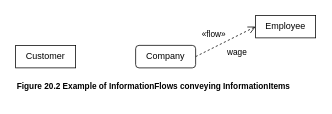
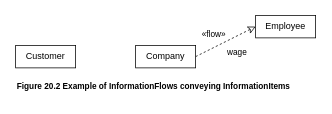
  <mxCell id="0" />
  <mxCell id="1" parent="0" />
  <mxCell id="2" value="Customer" style="whiteSpace=wrap;html=1;" vertex="1" parent="1"><mxGeometry y="60" width="80" height="30" as="geometry" x="20" /></mxCell>
- <mxCell id="3" style="rounded=0;orthogonalLoop=1;jettySize=auto;html=1;entryX=0;entryY=0.5;entryDx=0;entryDy=0;labelBackgroundColor=none;endArrow=open;verticalAlign=bottom;startArrow=none;endFill=0;startFill=0;endSize=8;dashed=1;exitX=1;exitY=0.5;exitDx=0;exitDy=0;" edge="1" parent="1" source="6" target="7"><mxGeometry relative="1" as="geometry" /></mxCell>
+ <mxCell id="3" style="rounded=0;orthogonalLoop=1;jettySize=auto;html=1;entryX=0;entryY=0.5;entryDx=0;entryDy=0;labelBackgroundColor=none;endArrow=classic;verticalAlign=bottom;startArrow=none;endFill=0;startFill=0;endSize=8;dashed=1;exitX=1;exitY=0.5;exitDx=0;exitDy=0;" edge="1" parent="1" source="6" target="7"><mxGeometry relative="1" as="geometry" /></mxCell>
  <mxCell id="4" value="«flow»" style="edgeLabel;html=1;align=center;verticalAlign=middle;resizable=0;points=[];labelBackgroundColor=none;" vertex="1" connectable="0" parent="3"><mxGeometry x="-0.05" relative="1" as="geometry"><mxPoint x="-14" y="-12" as="offset" /></mxGeometry></mxCell>
  <mxCell id="5" value="wage" style="edgeLabel;html=1;align=center;verticalAlign=middle;resizable=0;points=[];fontSize=11;fontFamily=Helvetica;fontColor=default;labelBackgroundColor=none;" vertex="1" connectable="0" parent="3"><mxGeometry x="-0.05" y="-2" relative="1" as="geometry"><mxPoint x="16" y="10" as="offset" /></mxGeometry></mxCell>
- <mxCell id="6" value="Company" style="whiteSpace=wrap;html=1;rounded=1;" vertex="1" parent="1"><mxGeometry x="180" y="60" width="80" height="30" as="geometry" /></mxCell>
+ <mxCell id="6" value="Company" style="whiteSpace=wrap;html=1;" vertex="1" parent="1"><mxGeometry x="180" y="60" width="80" height="30" as="geometry" /></mxCell>
  <mxCell id="7" value="Employee" style="whiteSpace=wrap;html=1;" vertex="1" parent="1"><mxGeometry x="340" width="80" height="30" as="geometry" y="20" /></mxCell>
  <mxCell id="8" value="&lt;b&gt;Figure 20.2 Example of InformationFlows conveying InformationItems&lt;/b&gt;" style="text;html=1;align=left;verticalAlign=middle;resizable=0;points=[];autosize=1;strokeColor=none;fillColor=none;fontSize=11;fontFamily=Helvetica;fontColor=default;" vertex="1" parent="1"><mxGeometry y="100" width="390" height="30" as="geometry" x="20" /></mxCell>
